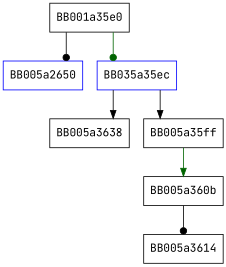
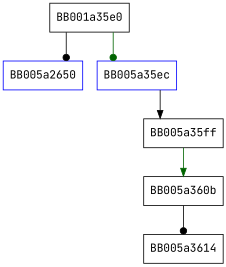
  digraph {
    fontname="JetBrains Mono"
    splines=ortho
    node [color=black fontname="JetBrains Mono" shape=box]
    edge [arrowhead=dot color=black fontname="JetBrains Mono"]
    n1 [label=BB001a35e0]
    n2 [color=blue label=BB005a2650]
-   BB005a35ec [color=blue label=BB035a35ec]
-   BB005a3638
+   BB005a35ec [color=blue]
    BB005a35ff
    BB005a360b
    BB005a3614
    n1 -> n2
    n1 -> BB005a35ec [color=darkgreen]
-   BB005a35ec -> BB005a3638 [arrowhead=normal]
    BB005a35ec -> BB005a35ff [arrowhead=normal]
    BB005a35ff -> BB005a360b [arrowhead=normal color=darkgreen]
    BB005a360b -> BB005a3614
  }
